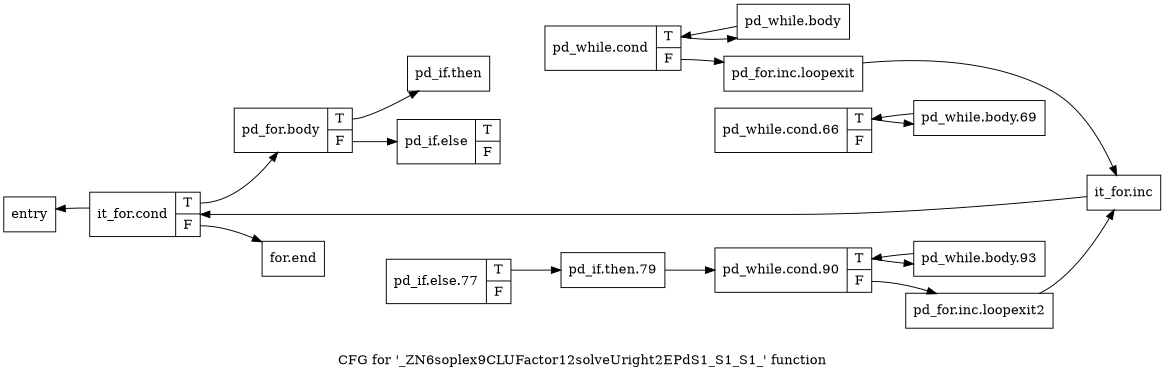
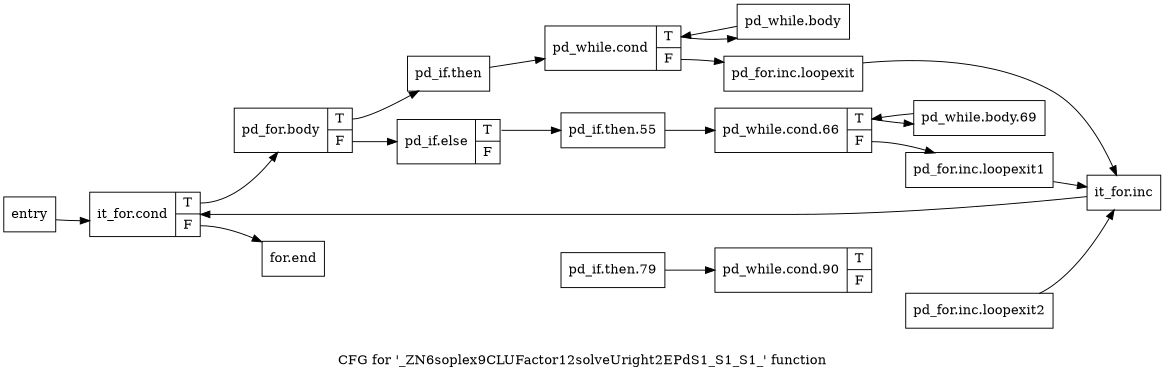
  digraph {
    label="CFG for '_ZN6soplex9CLUFactor12solveUright2EPdS1_S1_S1_' function"
    rankdir=LR
    node [shape=record]
    n1 [label="{entry}"]
    n2 [label="{it_for.cond|{<s0>T|<s1>F}}"]
    n3 [label="{pd_for.body|{<s0>T|<s1>F}}"]
    n4 [label="{for.end}"]
    n5 [label="{pd_if.then}"]
    n6 [label="{pd_if.else|{<s0>T|<s1>F}}"]
    n7 [label="{pd_while.cond|{<s0>T|<s1>F}}"]
+   n8 [label="{pd_if.then.55}"]
    n9 [label="{pd_while.body}"]
    n10 [label="{pd_for.inc.loopexit}"]
    n11 [label="{pd_while.cond.66|{<s0>T|<s1>F}}"]
-   n12 [label="{pd_if.else.77|{<s0>T|<s1>F}}"]
    n13 [label="{pd_if.then.79}"]
    n14 [label="{it_for.inc}"]
    n15 [label="{pd_while.body.69}"]
+   n16 [label="{pd_for.inc.loopexit1}"]
    n17 [label="{pd_while.cond.90|{<s0>T|<s1>F}}"]
-   n18 [label="{pd_while.body.93}"]
    n19 [label="{pd_for.inc.loopexit2}"]
-   n2 -> n1
+   n1 -> n2
    n2 -> n3 [tailport=s0]
    n2 -> n4 [tailport=s1]
    n3 -> n5 [tailport=s0]
    n3 -> n6 [tailport=s1]
+   n5 -> n7
+   n6 -> n8 [tailport=s0]
    n7 -> n9 [tailport=s0]
    n7 -> n10 [tailport=s1]
+   n8 -> n11
    n9 -> n7
    n10 -> n14
    n11 -> n15 [tailport=s0]
-   n12 -> n13 [tailport=s0]
+   n11 -> n16 [tailport=s1]
    n13 -> n17
    n14 -> n2
    n15 -> n11
-   n17 -> n18 [tailport=s0]
-   n17 -> n19 [tailport=s1]
-   n18 -> n17
+   n16 -> n14
    n19 -> n14
  }
